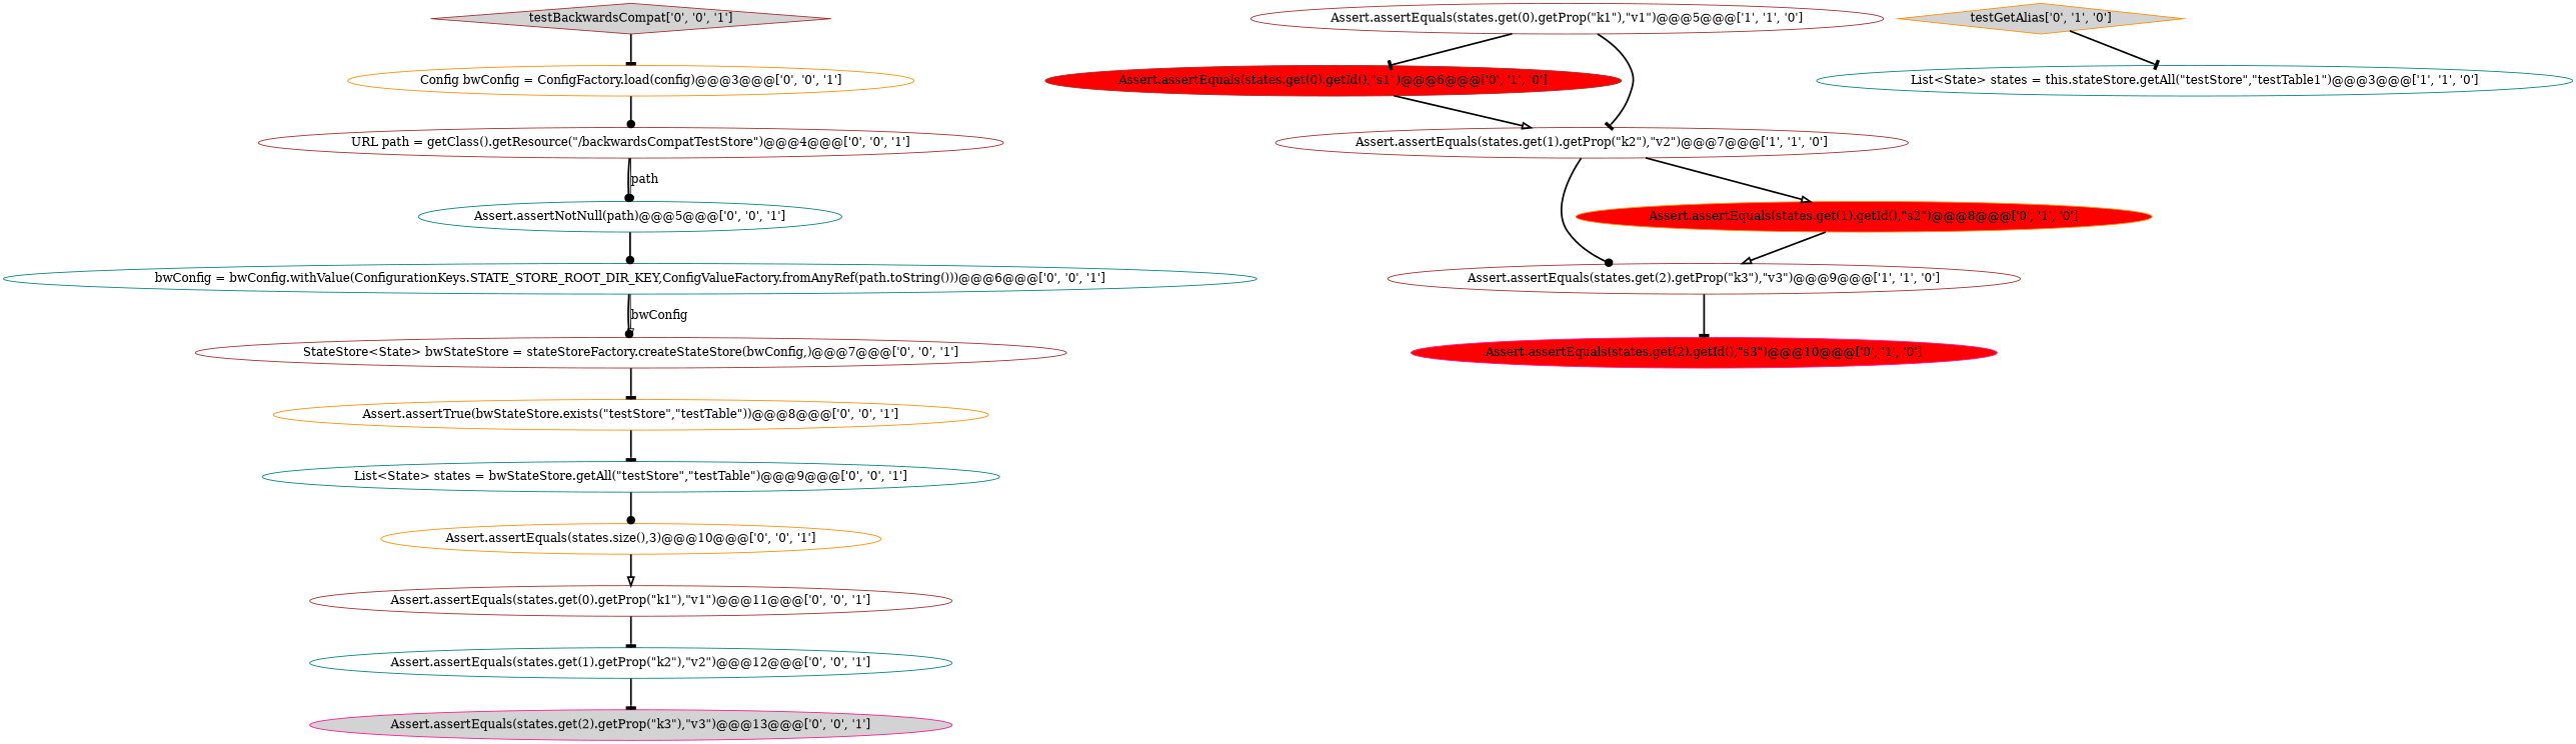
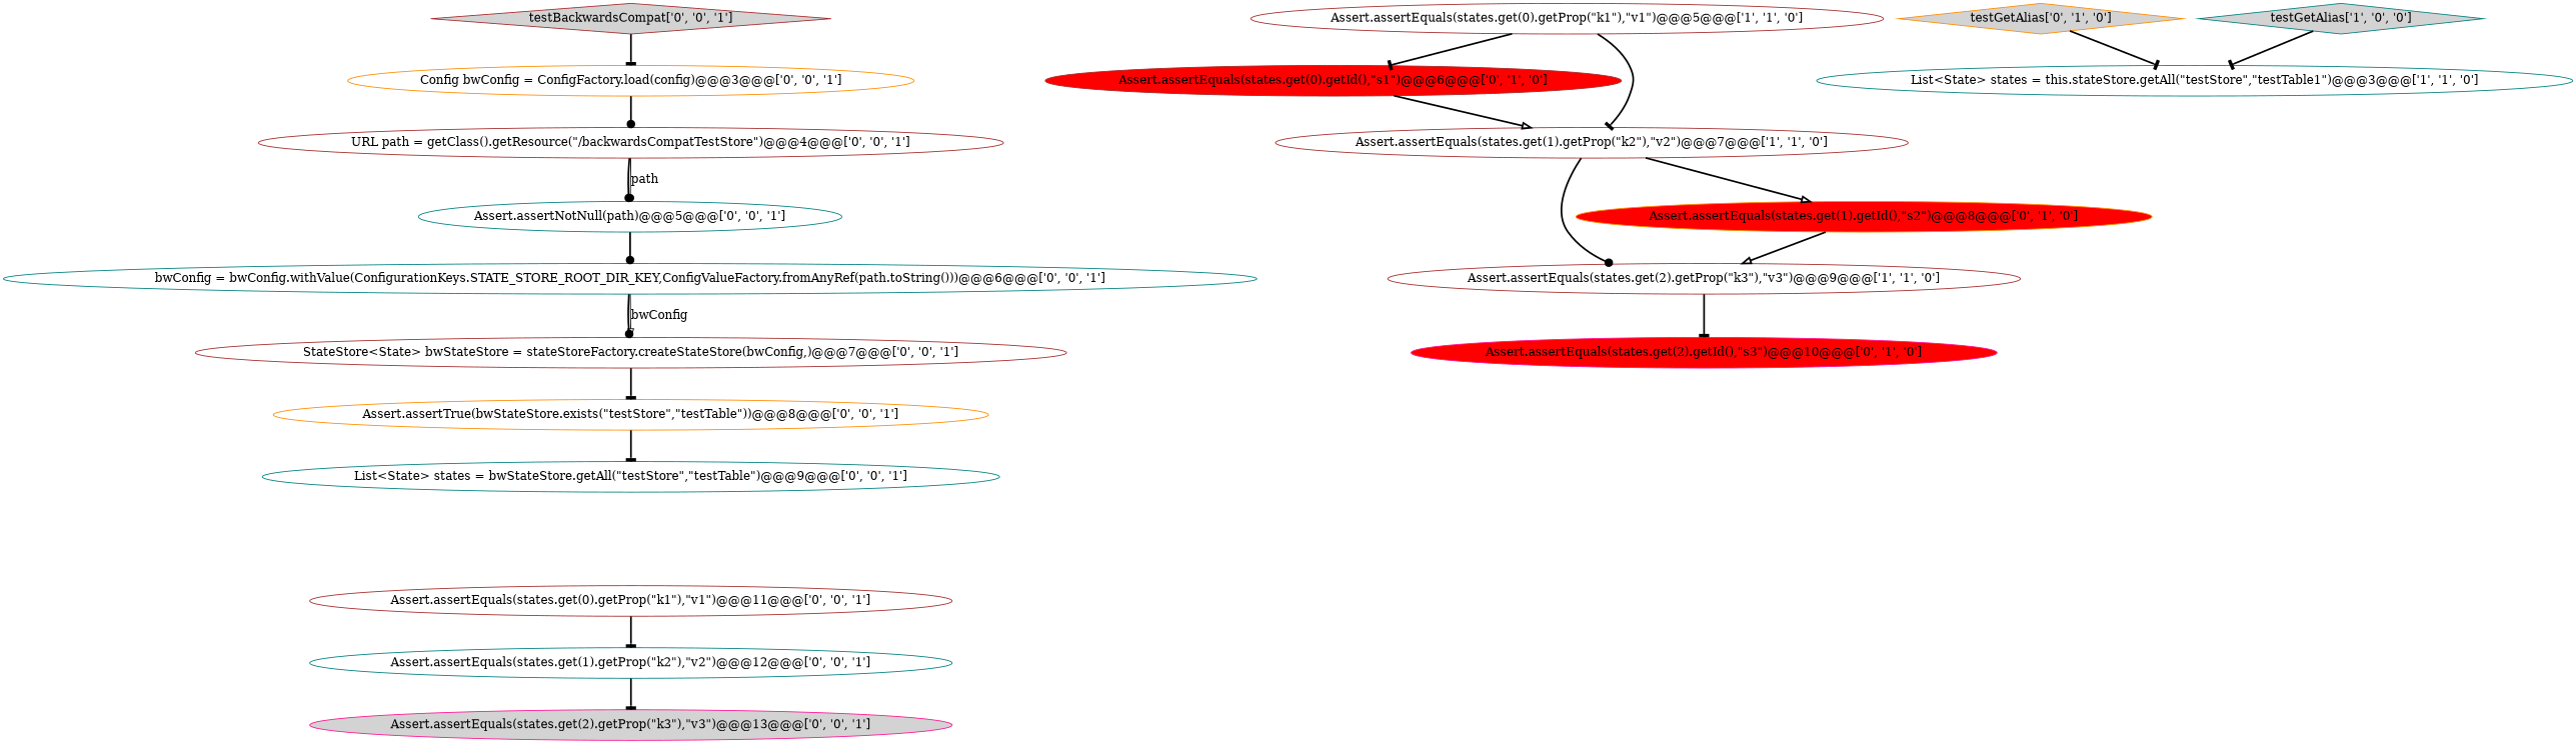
  digraph {
    node [color=brown fillcolor=white shape=ellipse style=filled]
    edge [arrowhead=tee style=bold]
    n1 [color=deeppink fillcolor=lightgray label="Assert.assertEquals(states.get(2).getProp(\"k3\"),\"v3\")@@@13@@@['0', '0', '1']"]
    n2 [label="Assert.assertEquals(states.get(2).getProp(\"k3\"),\"v3\")@@@9@@@['1', '1', '0']"]
    n3 [color=deeppink fillcolor=red label="Assert.assertEquals(states.get(2).getId(),\"s3\")@@@10@@@['0', '1', '0']"]
    n4 [label="Assert.assertEquals(states.get(0).getProp(\"k1\"),\"v1\")@@@5@@@['1', '1', '0']"]
    n5 [fillcolor=red label="Assert.assertEquals(states.get(0).getId(),\"s1\")@@@6@@@['0', '1', '0']"]
    n6 [label="Assert.assertEquals(states.get(1).getProp(\"k2\"),\"v2\")@@@7@@@['1', '1', '0']"]
    n7 [color=darkorange fillcolor=red label="Assert.assertEquals(states.get(1).getId(),\"s2\")@@@8@@@['0', '1', '0']"]
    n8 [color=darkorange fillcolor=lightgray label="testGetAlias['0', '1', '0']" shape=diamond]
    n9 [color=teal label="List<State> states = this.stateStore.getAll(\"testStore\",\"testTable1\")@@@3@@@['1', '1', '0']"]
    n10 [label="URL path = getClass().getResource(\"/backwardsCompatTestStore\")@@@4@@@['0', '0', '1']"]
    n11 [color=teal label="Assert.assertNotNull(path)@@@5@@@['0', '0', '1']"]
    n12 [color=teal label="bwConfig = bwConfig.withValue(ConfigurationKeys.STATE_STORE_ROOT_DIR_KEY,ConfigValueFactory.fromAnyRef(path.toString()))@@@6@@@['0', '0', '1']"]
    n13 [color=darkorange label="Config bwConfig = ConfigFactory.load(config)@@@3@@@['0', '0', '1']"]
    n14 [color=darkorange label="Assert.assertTrue(bwStateStore.exists(\"testStore\",\"testTable\"))@@@8@@@['0', '0', '1']"]
    n15 [color=teal label="List<State> states = bwStateStore.getAll(\"testStore\",\"testTable\")@@@9@@@['0', '0', '1']"]
-   n16 [color=darkorange label="Assert.assertEquals(states.size(),3)@@@10@@@['0', '0', '1']"]
    n17 [color=teal label="Assert.assertEquals(states.get(1).getProp(\"k2\"),\"v2\")@@@12@@@['0', '0', '1']"]
    n18 [label="Assert.assertEquals(states.get(0).getProp(\"k1\"),\"v1\")@@@11@@@['0', '0', '1']"]
    n19 [fillcolor=lightgray label="testBackwardsCompat['0', '0', '1']" shape=diamond]
    n20 [label="StateStore<State> bwStateStore = stateStoreFactory.createStateStore(bwConfig,)@@@7@@@['0', '0', '1']"]
+   n21 [color=teal fillcolor=lightgray label="testGetAlias['1', '0', '0']" shape=diamond]
    n2 -> n3
    n4 -> n5
    n4 -> n6
    n5 -> n6 [arrowhead=onormal]
    n6 -> n2 [arrowhead=dot]
    n6 -> n7 [arrowhead=onormal]
    n7 -> n2 [arrowhead=onormal]
    n8 -> n9
    n10 -> n11 [arrowhead=dot]
    n10 -> n11 [arrowhead=dot label=path style=solid]
    n11 -> n12 [arrowhead=dot]
    n12 -> n20 [arrowhead=dot]
    n12 -> n20 [arrowhead=onormal label=bwConfig style=solid]
    n13 -> n10 [arrowhead=dot]
    n14 -> n15
-   n15 -> n16 [arrowhead=dot]
-   n16 -> n18 [arrowhead=onormal]
    n17 -> n1
    n18 -> n17
    n19 -> n13
    n20 -> n14
+   n21 -> n9
  }
